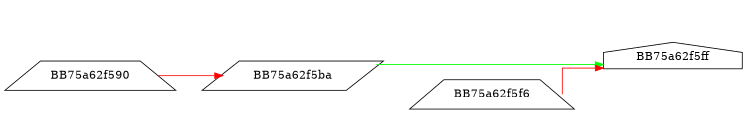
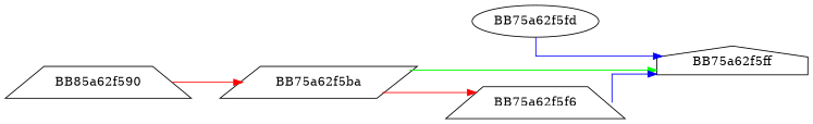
  digraph {
    rankdir=LR
    splines=ortho
    node [shape=trapezium]
    edge [color=red]
    BB75a62f5ba [shape=parallelogram]
-   BB75a62f590
+   BB75a62f590 [label=BB85a62f590]
+   BB75a62f5fd [shape=ellipse]
    BB75a62f5ff [shape=house]
    BB75a62f5f6
    BB75a62f5ba -> BB75a62f5ff [color=green]
+   BB75a62f5ba -> BB75a62f5f6
    BB75a62f590 -> BB75a62f5ba
-   BB75a62f5f6 -> BB75a62f5ff
+   BB75a62f5fd -> BB75a62f5ff [color=blue]
+   BB75a62f5f6 -> BB75a62f5ff [color=blue]
  }
